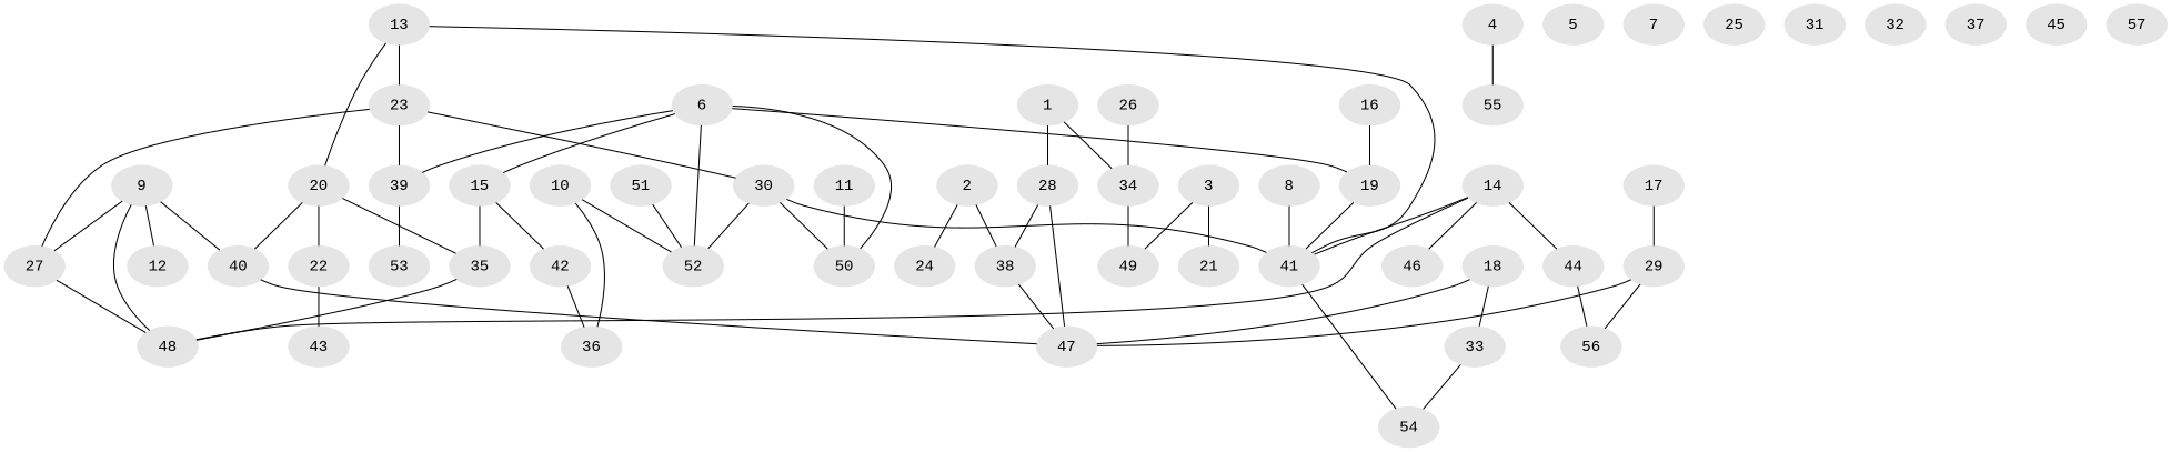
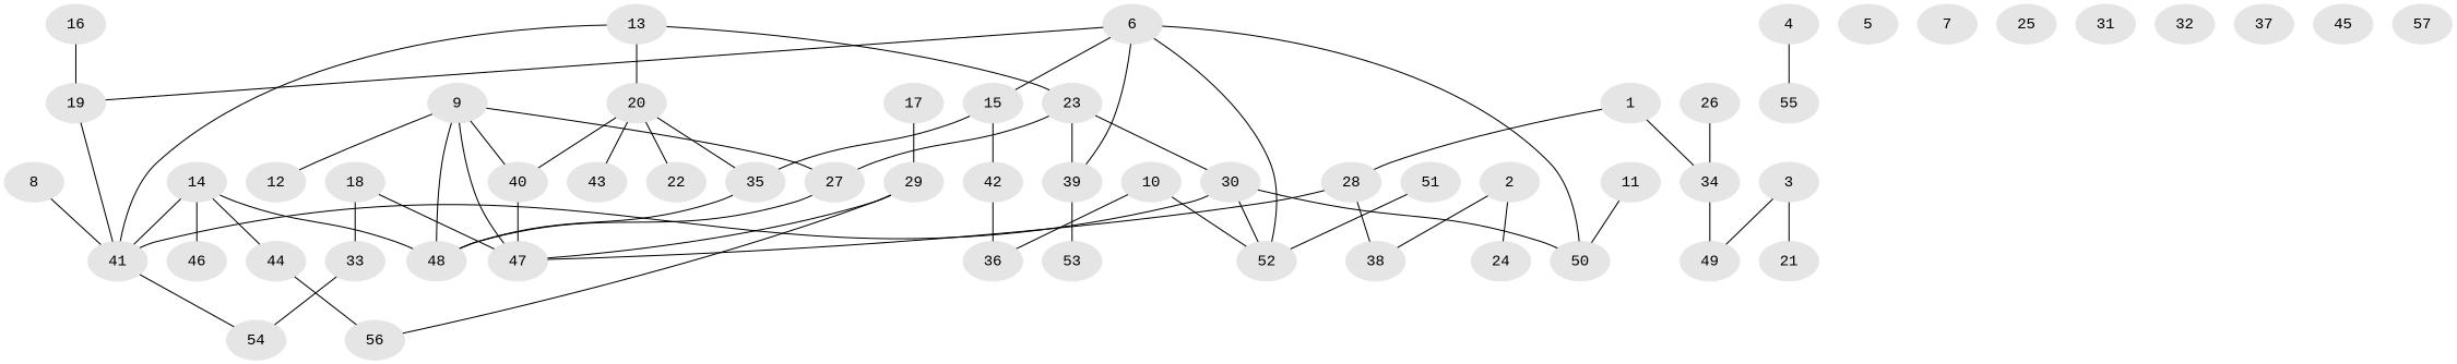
  graph {
    fontname="Liberation Mono"
    node [color=gray90 fontname="Liberation Mono" style=filled]
    edge [fontname="Liberation Mono"]
    1
    28
    34
    38
    47
    49
    2
    24
    3
    21
    4
    55
    5
    6
    15
    19
    39
    50
    52
    35
    42
    41
    53
    7
    8
    54
    9
    12
    27
    40
    48
    10
    36
    16
    11
    13
    20
    23
    22
    30
    14
    44
    46
    56
    17
    29
    18
    33
    43
    25
    26
    31
    32
    37
    45
    51
    57
    1 -- 28
    1 -- 34
    28 -- 38
    28 -- 47
    34 -- 49
    2 -- 38
    2 -- 24
    3 -- 49
    3 -- 21
    4 -- 55
    6 -- 15
    6 -- 19
    6 -- 39
    6 -- 50
    6 -- 52
    15 -- 35
    15 -- 42
    19 -- 41
    39 -- 53
    35 -- 48
    42 -- 36
    41 -- 54
    8 -- 41
-   38 -- 47
+   9 -- 47
    9 -- 12
    9 -- 27
    9 -- 40
    9 -- 48
    27 -- 48
    40 -- 47
    10 -- 52
    10 -- 36
    16 -- 19
    11 -- 50
    13 -- 41
    13 -- 20
    13 -- 23
    20 -- 35
    20 -- 40
    20 -- 22
    23 -- 39
    23 -- 27
    23 -- 30
-   22 -- 43
+   20 -- 43
    30 -- 50
    30 -- 52
    30 -- 41
    14 -- 41
    14 -- 48
    14 -- 44
    14 -- 46
    44 -- 56
    17 -- 29
    29 -- 47
    29 -- 56
    18 -- 47
    18 -- 33
    33 -- 54
    26 -- 34
    51 -- 52
  }
